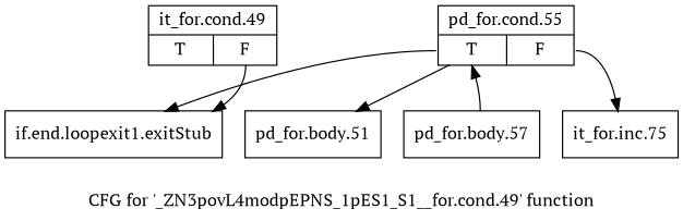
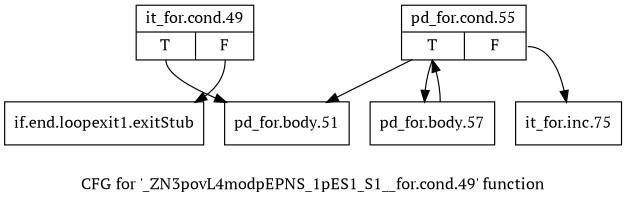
  digraph {
    fontname="PT Serif"
    label="CFG for '_ZN3povL4modpEPNS_1pES1_S1__for.cond.49' function"
    node [fontname="PT Serif" shape=record]
    edge [fontname="PT Serif"]
    n1 [label="{it_for.cond.49|{<s0>T|<s1>F}}"]
    n2 [label="{if.end.loopexit1.exitStub}"]
    n3 [label="{pd_for.body.51}"]
    n4 [label="{pd_for.cond.55|{<s0>T|<s1>F}}"]
    n5 [label="{pd_for.body.57}"]
    n6 [label="{it_for.inc.75}"]
    n1 -> n2 [tailport=s1]
+   n1 -> n3 [tailport=s0]
    n4 -> n3
-   n4 -> n2 [tailport=s0]
+   n4 -> n5 [tailport=s0]
    n4 -> n6 [tailport=s1]
    n5 -> n4
  }
